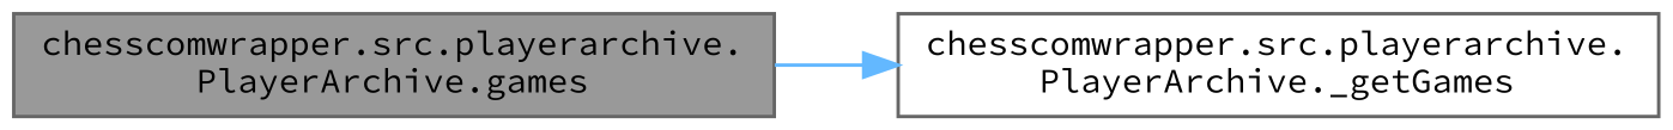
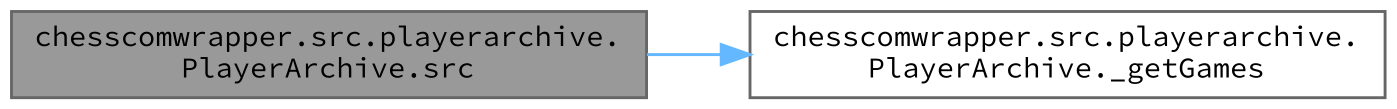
  digraph {
    rankdir=LR
    fontname="Source Code Pro"
    node [fontname="Source Code Pro" fontsize=10 shape=box style=filled]
-   n1 [color=gray40 fillcolor=grey60 fontcolor=black height=0.2 label="chesscomwrapper.src.playerarchive.\lPlayerArchive.games" width=0.4]
+   n1 [color=gray40 fillcolor=grey60 fontcolor=black height=0.2 label="chesscomwrapper.src.playerarchive.\lPlayerArchive.src" width=0.4]
    n2 [color=grey40 fillcolor=white height=0.2 label="chesscomwrapper.src.playerarchive.\lPlayerArchive._getGames" width=0.4]
    n1 -> n2 [color=steelblue1 fontname="Source Code Pro" fontsize=10 labelfontname=Helvetica labelfontsize=10 style=solid]
  }
